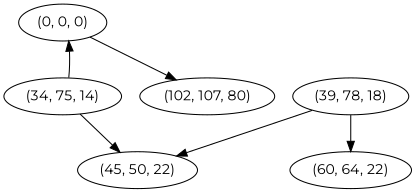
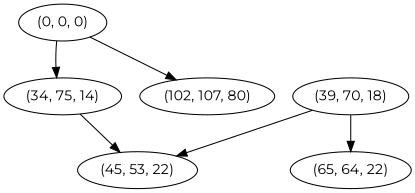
  digraph {
    fontname=Montserrat
    node [fontname=Montserrat]
    edge [fontname=Montserrat]
    "(0, 0, 0)"
    "(34, 75, 14)"
    n3 [label="(102, 107, 80)"]
-   "(45, 53, 22)" [label="(45, 50, 22)"]
-   "(39, 70, 18)" [label="(39, 78, 18)"]
-   "(60, 64, 22)"
-   "(34, 75, 14)" -> "(0, 0, 0)"
+   "(45, 53, 22)"
+   "(39, 70, 18)"
+   "(60, 64, 22)" [label="(65, 64, 22)"]
+   "(0, 0, 0)" -> "(34, 75, 14)"
    "(0, 0, 0)" -> n3
    "(34, 75, 14)" -> "(45, 53, 22)"
    "(39, 70, 18)" -> "(45, 53, 22)"
    "(39, 70, 18)" -> "(60, 64, 22)"
  }
